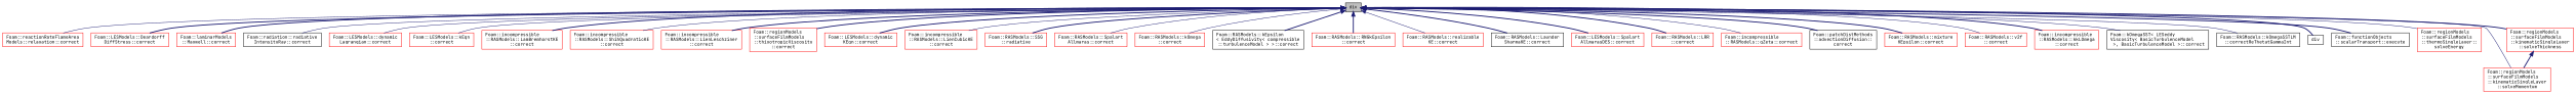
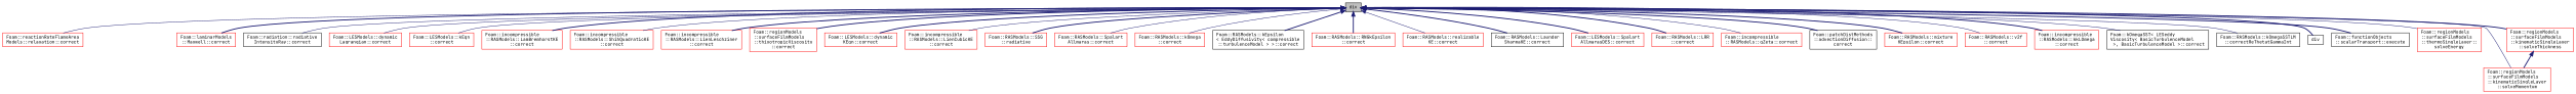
  digraph {
    fontname="JetBrains Mono"
    rankdir=TB
    node [color=red fontname="JetBrains Mono" fontsize=10 shape=record]
    edge [color=midnightblue dir=back fontname="JetBrains Mono" fontsize=10 labelfontname=Helvetica labelfontsize=10 style=bold]
    n1 [color=black fillcolor=grey75 fontcolor=black height=0.2 label=div style=filled width=0.4]
    n2 [height=0.2 label="Foam::reactionRateFlameArea\lModels::relaxation::correct" width=0.4]
-   n3 [height=0.2 label="Foam::LESModels::Deardorff\lDiffStress::correct" width=0.4]
    n4 [height=0.2 label="Foam::laminarModels\l::Maxwell::correct" width=0.4]
    n5 [color=black height=0.2 label="Foam::radiation::radiative\lIntensityRay::correct" width=0.4]
    n6 [height=0.2 label="Foam::LESModels::dynamic\lLagrangian::correct" width=0.4]
    n7 [height=0.2 label="Foam::LESModels::kEqn\l::correct" width=0.4]
    n8 [height=0.2 label="Foam::incompressible\l::RASModels::LamBremhorstKE\l::correct" width=0.4]
    n9 [height=0.2 label="Foam::incompressible\l::RASModels::ShihQuadraticKE\l::correct" width=0.4]
    n10 [height=0.2 label="Foam::incompressible\l::RASModels::LienLeschziner\l::correct" width=0.4]
    n11 [height=0.2 label="Foam::regionModels\l::surfaceFilmModels\l::thixotropicViscosity\l::correct" width=0.4]
    n12 [height=0.2 label="Foam::LESModels::dynamic\lKEqn::correct" width=0.4]
    n13 [height=0.2 label="Foam::incompressible\l::RASModels::LienCubicKE\l::correct" width=0.4]
    n14 [height=0.2 label="Foam::RASModels::SSG\l::radiative" width=0.4]
    n15 [height=0.2 label="Foam::RASModels::Spalart\lAllmaras::correct" width=0.4]
    n16 [height=0.2 label="Foam::RASModels::kOmega\l::correct" width=0.4]
    n17 [color=black height=0.2 label="Foam::RASModels::kEpsilon\l\< EddyDiffusivity\< compressible\l::turbulenceModel \> \>::correct" width=0.4]
    n18 [height=0.2 label="Foam::RASModels::RNGkEpsilon\l::correct" width=0.4]
    n19 [height=0.2 label="Foam::RASModels::realizable\lKE::correct" width=0.4]
    n20 [color=black height=0.2 label="Foam::RASModels::Launder\lSharmaKE::correct" width=0.4]
    n21 [height=0.2 label="Foam::LESModels::Spalart\lAllmarasDES::correct" width=0.4]
    n22 [height=0.2 label="Foam::RASModels::LRR\l::correct" width=0.4]
    n23 [height=0.2 label="Foam::incompressible\l::RASModels::qZeta::correct" width=0.4]
    n24 [color=black height=0.2 label="Foam::patchDistMethods\l::advectionDiffusion::\lcorrect" width=0.4]
    n25 [height=0.2 label="Foam::RASModels::mixture\lKEpsilon::correct" width=0.4]
    n26 [height=0.2 label="Foam::RASModels::v2f\l::correct" width=0.4]
    n27 [height=0.2 label="Foam::incompressible\l::RASModels::kkLOmega\l::correct" width=0.4]
    n28 [color=black height=0.2 label="Foam::kOmegaSST\< LESeddy\lViscosity\< BasicTurbulenceModel\l \>, BasicTurbulenceModel \>::correct" width=0.4]
    n29 [color=black height=0.2 label="Foam::RASModels::kOmegaSSTLM\l::correctReThetatGammaInt" width=0.4]
    n30 [color=black height=0.2 label=div width=0.4]
    n31 [color=black height=0.2 label="Foam::functionObjects\l::scalarTransport::execute" width=0.4]
    n32 [height=0.2 label="Foam::regionModels\l::surfaceFilmModels\l::thermoSingleLayer::\lsolveEnergy" width=0.4]
    n33 [height=0.2 label="Foam::regionModels\l::surfaceFilmModels\l::kinematicSingleLayer\l::solveMomentum" width=0.4]
    n34 [height=0.2 label="Foam::regionModels\l::surfaceFilmModels\l::kinematicSingleLayer\l::solveThickness" width=0.4]
    n1 -> n2 [style=solid]
-   n1 -> n3
    n1 -> n4
    n1 -> n5 [style=solid]
    n1 -> n6 [style=solid]
    n1 -> n7 [style=solid]
    n1 -> n8
    n1 -> n9 [style=solid]
    n1 -> n10
    n1 -> n11
    n1 -> n12
    n1 -> n13 [style=solid]
    n1 -> n14
    n1 -> n15 [style=solid]
    n1 -> n16 [style=solid]
    n1 -> n17
    n1 -> n18
    n1 -> n19 [style=solid]
    n1 -> n20
    n1 -> n21
    n1 -> n22
    n1 -> n23 [style=solid]
    n1 -> n24
    n1 -> n25
    n1 -> n26 [style=solid]
    n1 -> n27
    n1 -> n28 [style=solid]
    n1 -> n29 [style=solid]
    n1 -> n30
    n1 -> n31
    n1 -> n32 [style=solid]
    n1 -> n33 [style=solid]
    n1 -> n34
    n34 -> n33
  }
